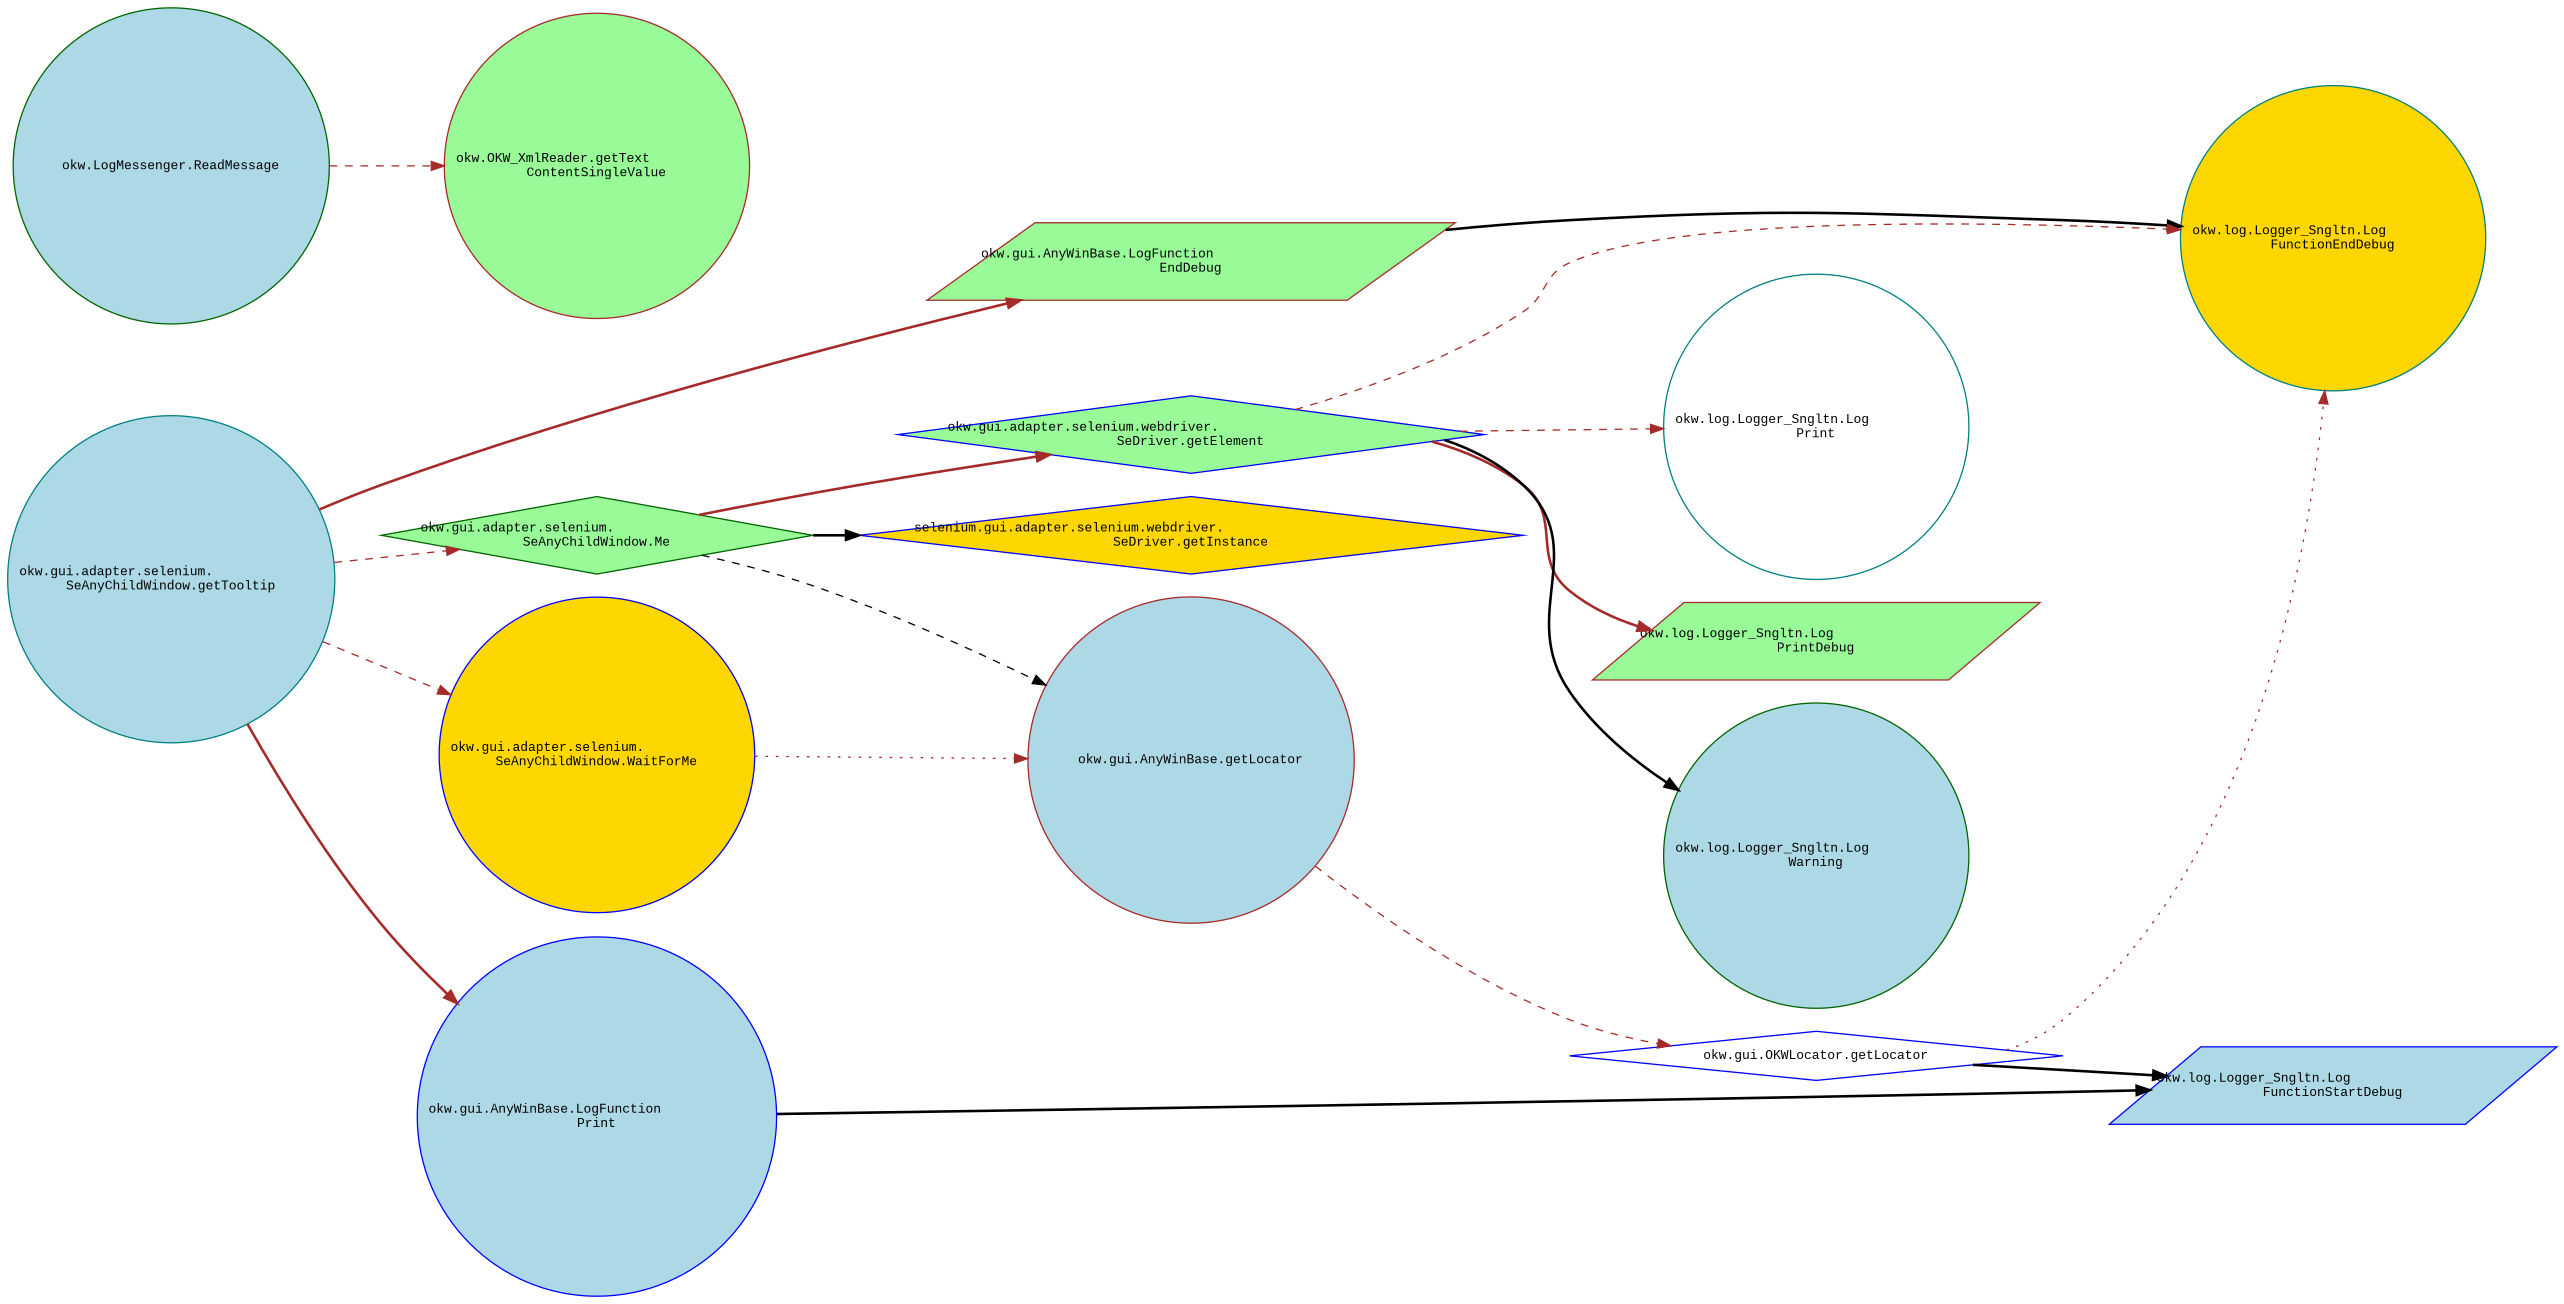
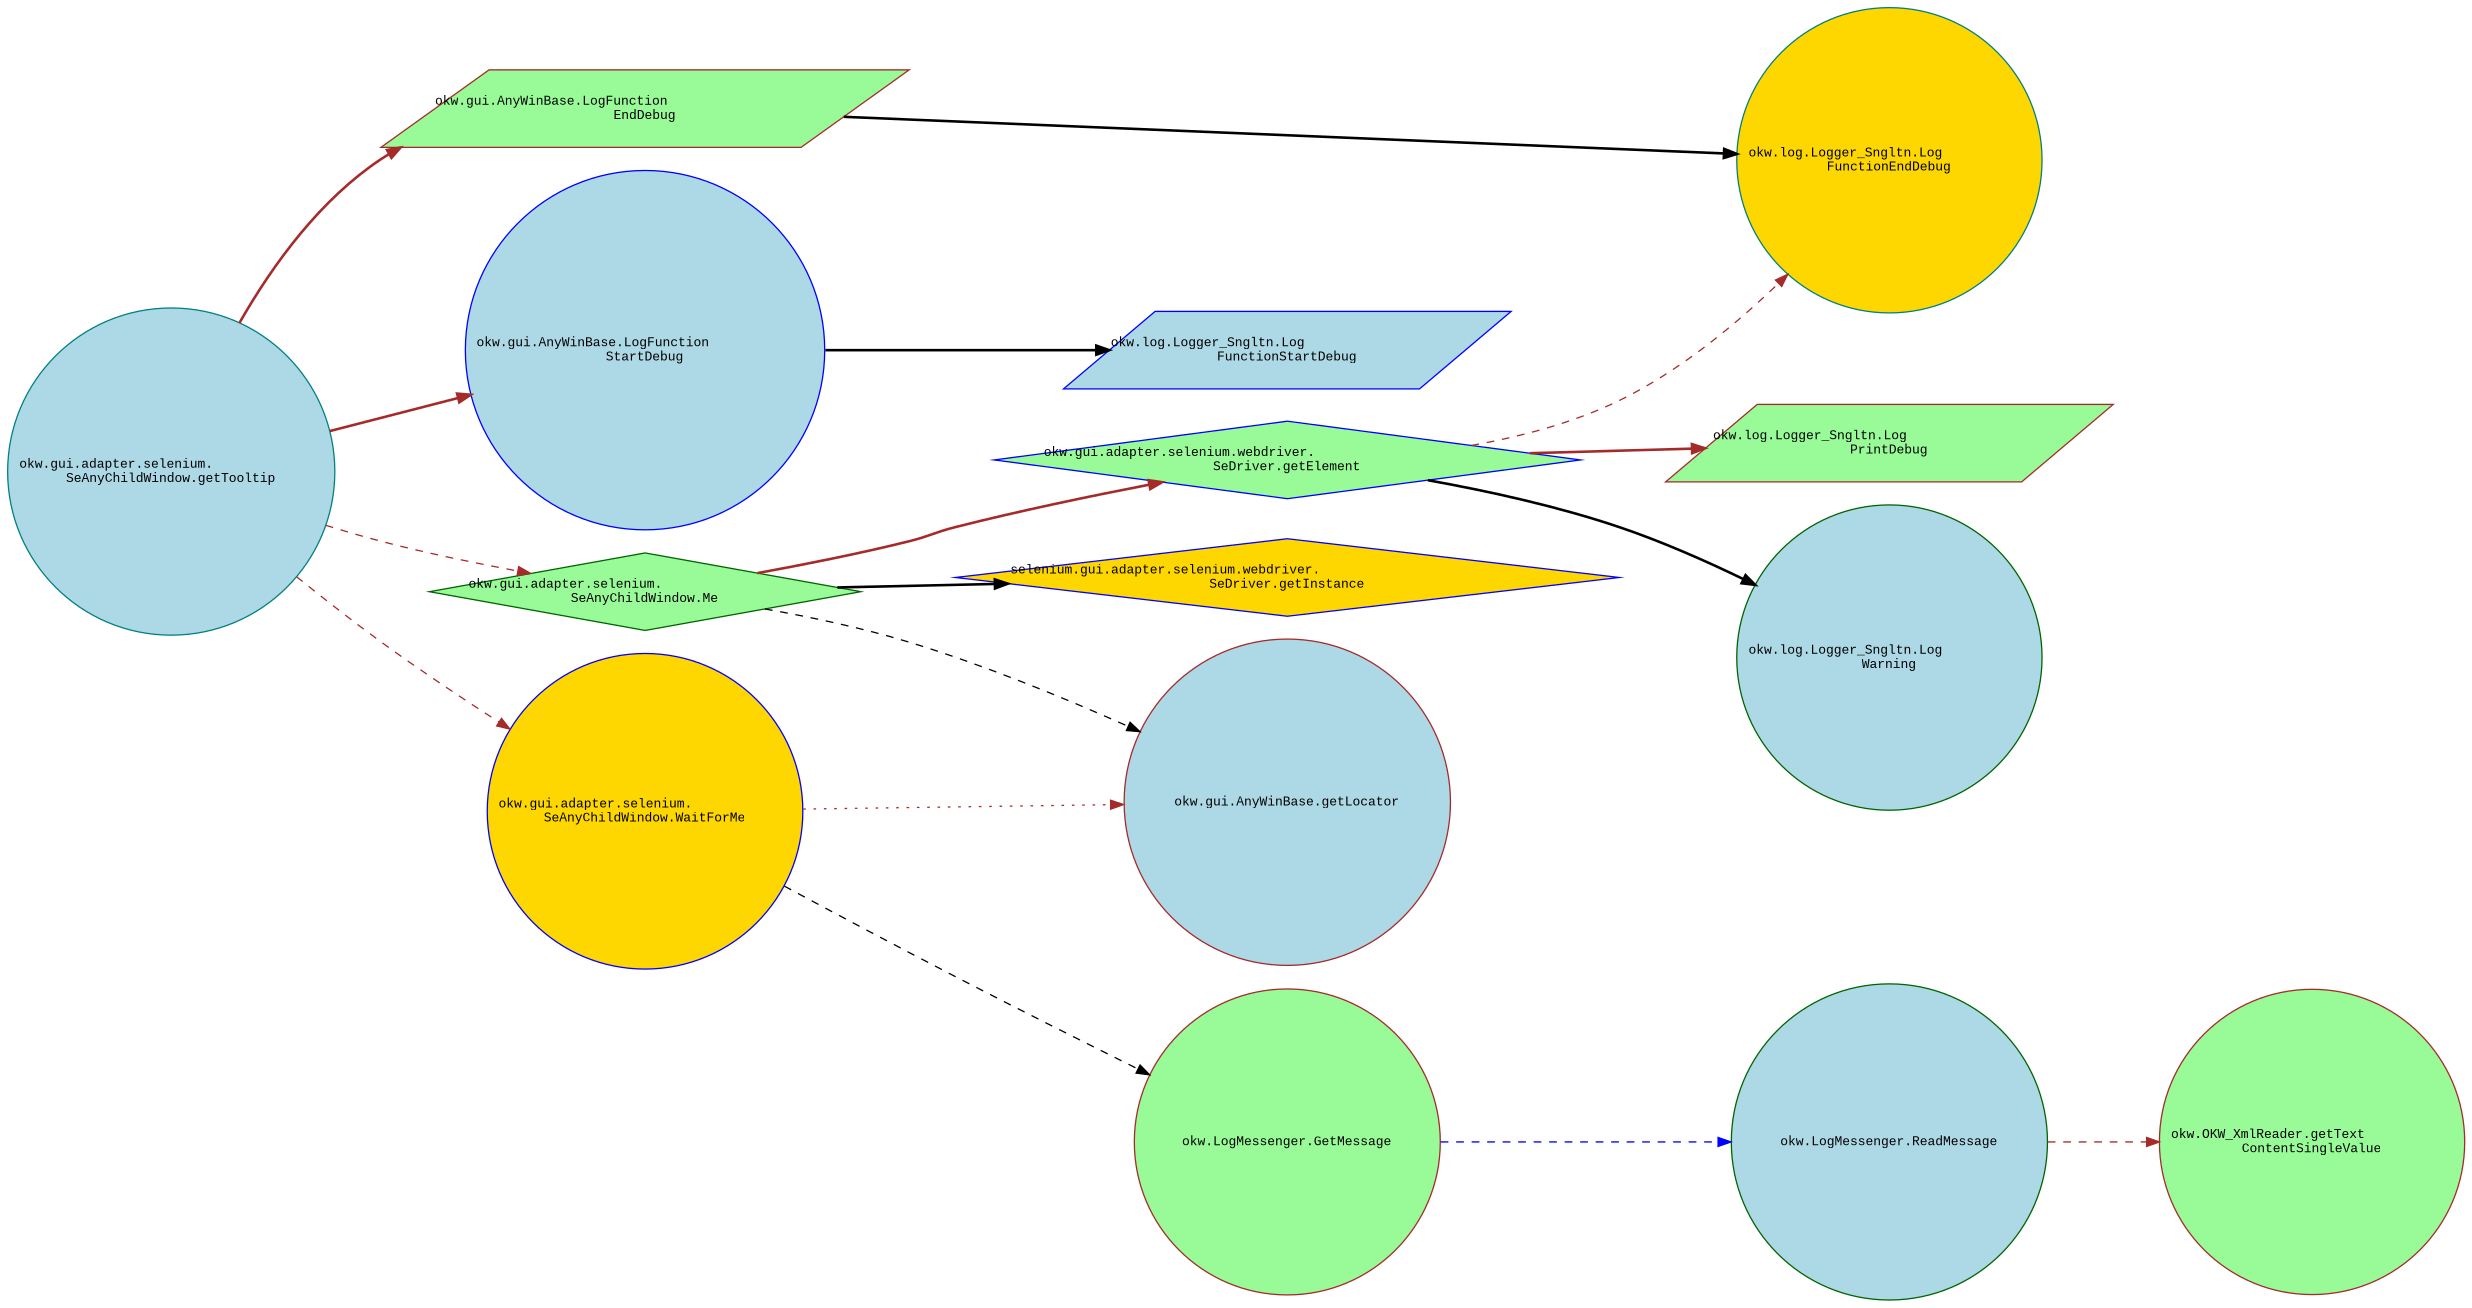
  digraph {
    fontname="Liberation Mono"
    rankdir=LR
    node [color=blue fillcolor=lightblue fontname="Liberation Mono" fontsize=10 shape=circle style=filled]
    edge [color=brown fontname="Liberation Mono" fontsize=10 labelfontname=Helvetica labelfontsize=10 style=bold]
    n1 [color=teal fontcolor=black height=0.2 label="okw.gui.adapter.selenium.\lSeAnyChildWindow.getTooltip" width=0.4]
    n2 [color=brown fillcolor=palegreen height=0.2 label="okw.gui.AnyWinBase.LogFunction\lEndDebug" shape=parallelogram width=0.4]
-   n3 [height=0.2 label="okw.gui.AnyWinBase.LogFunction\lPrint" width=0.4]
+   n3 [height=0.2 label="okw.gui.AnyWinBase.LogFunction\lStartDebug" width=0.4]
    n4 [color=darkgreen fillcolor=palegreen height=0.2 label="okw.gui.adapter.selenium.\lSeAnyChildWindow.Me" shape=diamond width=0.4]
    n5 [fillcolor=gold height=0.2 label="okw.gui.adapter.selenium.\lSeAnyChildWindow.WaitForMe" width=0.4]
    n6 [color=teal fillcolor=gold height=0.2 label="okw.log.Logger_Sngltn.Log\lFunctionEndDebug" width=0.4]
    n7 [height=0.2 label="okw.log.Logger_Sngltn.Log\lFunctionStartDebug" shape=parallelogram width=0.4]
    n8 [fillcolor=palegreen height=0.2 label="okw.gui.adapter.selenium.webdriver.\lSeDriver.getElement" shape=diamond width=0.4]
    n9 [fillcolor=gold height=0.2 label="selenium.gui.adapter.selenium.webdriver.\lSeDriver.getInstance" shape=diamond width=0.4]
    n10 [color=brown height=0.2 label="okw.gui.AnyWinBase.getLocator" width=0.4]
-   n12 [color=teal fillcolor=white height=0.2 label="okw.log.Logger_Sngltn.Log\lPrint" width=0.4]
+   n11 [color=brown fillcolor=palegreen height=0.2 label="okw.LogMessenger.GetMessage" width=0.4]
    n13 [color=brown fillcolor=palegreen height=0.2 label="okw.log.Logger_Sngltn.Log\lPrintDebug" shape=parallelogram width=0.4]
    n14 [color=darkgreen height=0.2 label="okw.log.Logger_Sngltn.Log\lWarning" width=0.4]
-   n15 [fillcolor=white height=0.2 label="okw.gui.OKWLocator.getLocator" shape=diamond width=0.4]
    n16 [color=darkgreen height=0.2 label="okw.LogMessenger.ReadMessage" width=0.4]
    n17 [color=brown fillcolor=palegreen height=0.2 label="okw.OKW_XmlReader.getText\lContentSingleValue" width=0.4]
    n1 -> n2
    n1 -> n3
    n1 -> n4 [style=dashed]
    n1 -> n5 [style=dashed]
    n2 -> n6 [color=black]
    n3 -> n7 [color=black]
    n4 -> n8
    n4 -> n9 [color=black]
    n4 -> n10 [color=black style=dashed]
    n5 -> n10 [style=dotted]
+   n5 -> n11 [color=black style=dashed]
    n8 -> n6 [style=dashed]
-   n8 -> n12 [style=dashed]
    n8 -> n13
    n8 -> n14 [color=black]
-   n10 -> n15 [style=dashed]
-   n15 -> n6 [style=dotted]
-   n15 -> n7 [color=black]
+   n11 -> n16 [color=blue style=dashed]
    n16 -> n17 [style=dashed]
  }
